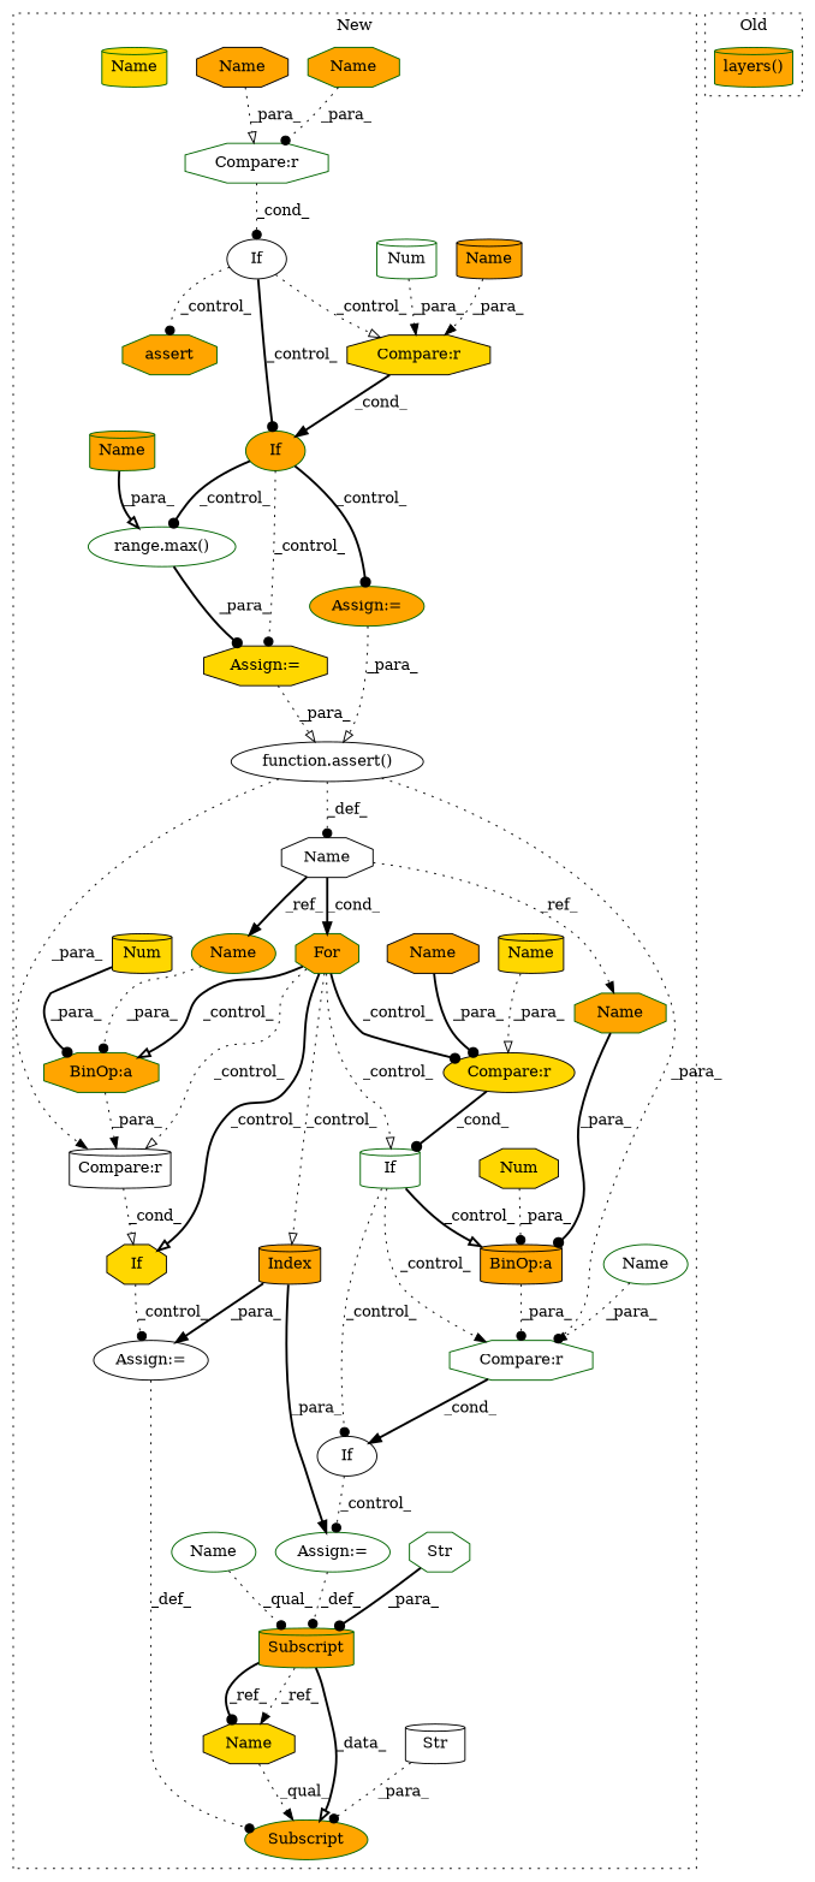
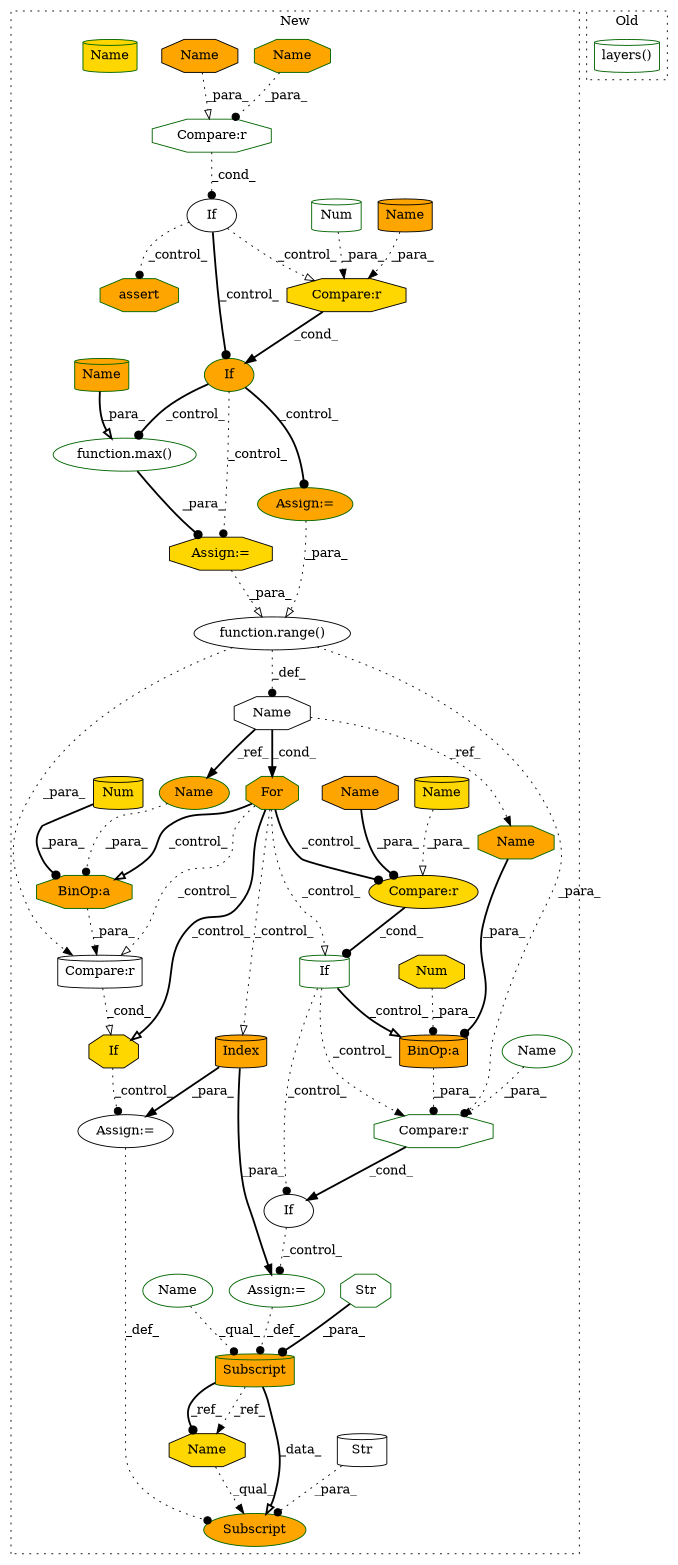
  digraph {
    node [a=87 color=darkgreen fillcolor=orange l=3 s=11661 shape=octagon style=filled]
    edge [arrowhead=dot style=dotted]
    n1 [a=107 l="4,14" label=For s="11528,11553"]
    n2 [color=black fillcolor=white l=1 label=Name s=11532]
    n3 [a=68 color=black fillcolor=white label="Assign:=" s=11818 shape=ellipse]
    n4 [a=68 color=black fillcolor=gold label="Assign:=" s=11450]
    n5 [a=46 color=black l="15,1" label=Index s="11573,11591" shape=cylinder]
    n6 [a=96 color=black fillcolor=white label=If s=11658 shape=ellipse]
    n7 [a=82 l=1 label="BinOp:a" s=11765]
    n8 [a=96 fillcolor=white label=If s=11606 shape=cylinder]
    n9 [a=82 color=black l=1 label="BinOp:a" s=11662 shape=cylinder]
    n10 [a=96 color=black fillcolor=gold label=If s=11761]
    n11 [a=63 l="19,0" label=Subscript s="11799,0" shape=ellipse]
    n12 [a=96 color=black fillcolor=white label=If s=11041 shape=ellipse]
    n13 [a=66 color=black fillcolor=white l=11 label=Str s=11806 shape=cylinder]
    n14 [a=96 label=If s=11338 shape=ellipse]
-   n15 [a=75 color=black fillcolor=white l="6,1" label="function.assert()" s="11537,11552" shape=ellipse]
+   n15 [a=75 color=black fillcolor=white l="6,1" label="function.range()" s="11537,11552" shape=ellipse]
    n16 [a=76 color=black fillcolor=gold l=1 label=Num s=11663]
    n17 [a=76 color=black fillcolor=gold l=1 label=Num s=11766 shape=cylinder]
    n18 [a=40 fillcolor=white l=26 label="Compare:r"]
-   n19 [a=75 fillcolor=white l="4,1" label="range.max()" s="11453,11476" shape=ellipse]
+   n19 [a=75 fillcolor=white l="4,1" label="function.max()" s="11453,11476" shape=ellipse]
    n20 [a=40 color=black fillcolor=gold l=31 label="Compare:r" s=11609 shape=ellipse]
    n21 [a=40 color=black fillcolor=white l=17 label="Compare:r" s=11764 shape=cylinder]
    n22 [a=40 fillcolor=white l=31 label="Compare:r" s=11044]
    n23 [a=40 color=black fillcolor=gold l=25 label="Compare:r" s=11341]
    n24 [a=76 fillcolor=white l=2 label=Num s=11341 shape=cylinder]
    n25 [a=65 l=7 label=assert s=11090]
    n26 [a=68 label="Assign:=" s=11393 shape=ellipse]
    n27 [a=68 fillcolor=white label="Assign:=" s=11741 shape=ellipse]
    n28 [a=63 l="32,0" label=Subscript s="11709,0" shape=cylinder]
    n29 [a=66 fillcolor=white l=24 label=Str s=11716]
    n30 [l=1 label=Name s=11764 shape=ellipse]
    n31 [l=1 label=Name]
    n32 [color=black fillcolor=gold l=19 label=Name s=11609 shape=cylinder]
    n33 [l=19 label=Name s=11044]
    n34 [color=black l=19 label=Name s=11347 shape=cylinder]
    n35 [l=19 label=Name s=11457 shape=cylinder]
    n36 [fillcolor=white l=19 label=Name s=11668 shape=ellipse]
    n37 [color=black l=4 label=Name s=11636]
    n38 [color=black l=4 label=Name s=11071]
    n39 [fillcolor=gold l=6 label=Name s=11799 shape=cylinder]
    n40 [color=black fillcolor=gold l=6 label=Name s=11799]
    n41 [fillcolor=white l=6 label=Name s=11709 shape=ellipse]
-   n42 [a=75 l="12,1" label="layers()" s="7178,7242" shape=cylinder]
+   n42 [a=75 fillcolor=white l="12,1" label="layers()" s="7178,7242" shape=cylinder]
    subgraph cluster_1 {
      label=New
      style=dotted
      n1
      n2
      n3
      n4
      n5
      n6
      n7
      n8
      n9
      n10
      n11
      n12
      n13
      n14
      n15
      n16
      n17
      n18
      n19
      n20
      n21
      n22
      n23
      n24
      n25
      n26
      n27
      n28
      n29
      n30
      n31
      n32
      n33
      n34
      n35
      n36
      n37
      n38
      n39
      n40
      n41
    }
    subgraph cluster_2 {
      label=Old
      style=dotted
      n42
    }
    n1 -> n5 [arrowhead=onormal label=_control_]
    n1 -> n7 [arrowhead=onormal label=_control_ style=bold]
    n1 -> n8 [arrowhead=onormal label=_control_]
    n1 -> n10 [arrowhead=onormal label=_control_ style=bold]
    n1 -> n20 [label=_control_ style=bold]
    n1 -> n21 [arrowhead=onormal label=_control_]
    n2 -> n1 [arrowhead=normal label=_cond_ style=bold]
    n2 -> n30 [arrowhead=normal label=_ref_ style=bold]
    n2 -> n31 [arrowhead=normal label=_ref_]
    n3 -> n11 [label=_def_]
    n4 -> n15 [arrowhead=onormal label=_para_]
    n5 -> n3 [arrowhead=normal label=_para_ style=bold]
    n5 -> n27 [arrowhead=normal label=_para_ style=bold]
    n6 -> n27 [label=_control_]
    n7 -> n21 [arrowhead=normal label=_para_]
    n8 -> n6 [label=_control_]
    n8 -> n9 [arrowhead=onormal label=_control_ style=bold]
    n8 -> n18 [arrowhead=normal label=_control_]
    n9 -> n18 [label=_para_]
    n10 -> n3 [label=_control_]
    n12 -> n14 [label=_control_ style=bold]
    n12 -> n23 [arrowhead=onormal label=_control_]
    n12 -> n25 [label=_control_]
    n13 -> n11 [label=_para_]
    n14 -> n4 [label=_control_]
    n14 -> n19 [label=_control_ style=bold]
    n14 -> n26 [label=_control_ style=bold]
    n15 -> n2 [label=_def_]
    n15 -> n18 [label=_para_]
    n15 -> n21 [arrowhead=normal label=_para_]
    n16 -> n9 [label=_para_]
    n17 -> n7 [label=_para_ style=bold]
    n18 -> n6 [arrowhead=normal label=_cond_ style=bold]
    n19 -> n4 [label=_para_ style=bold]
    n20 -> n8 [label=_cond_ style=bold]
    n21 -> n10 [arrowhead=onormal label=_cond_]
    n22 -> n12 [label=_cond_]
    n23 -> n14 [arrowhead=normal label=_cond_ style=bold]
    n24 -> n23 [arrowhead=normal label=_para_]
    n26 -> n15 [arrowhead=onormal label=_para_]
    n27 -> n28 [label=_def_]
    n28 -> n11 [arrowhead=onormal label=_data_ style=bold]
    n28 -> n40 [label=_ref_ style=bold]
    n28 -> n40 [arrowhead=normal label=_ref_]
    n29 -> n28 [label=_para_ style=bold]
    n30 -> n7 [label=_para_]
    n31 -> n9 [label=_para_ style=bold]
    n32 -> n20 [arrowhead=onormal label=_para_]
    n33 -> n22 [label=_para_]
    n34 -> n23 [arrowhead=normal label=_para_]
    n35 -> n19 [arrowhead=onormal label=_para_ style=bold]
    n36 -> n18 [arrowhead=normal label=_para_]
    n37 -> n20 [label=_para_ style=bold]
    n38 -> n22 [arrowhead=onormal label=_para_]
    n40 -> n11 [arrowhead=normal label=_qual_]
    n41 -> n28 [label=_qual_]
  }
